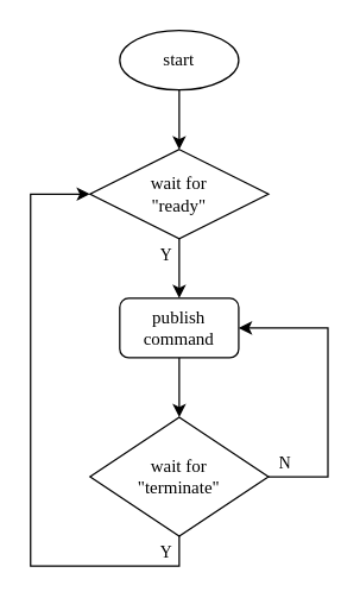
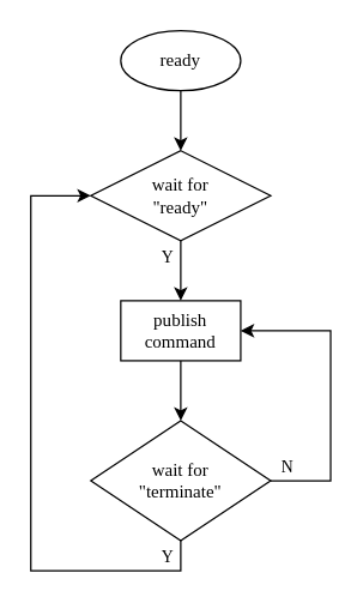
  <mxCell id="0" />
  <mxCell id="1" parent="0" />
  <mxCell id="2" style="edgeStyle=orthogonalEdgeStyle;rounded=0;orthogonalLoop=1;jettySize=auto;html=1;entryX=0.5;entryY=0;entryDx=0;entryDy=0;fontFamily=Lucida Console;labelBackgroundColor=none;" parent="1" source="3" target="6" edge="1"><mxGeometry relative="1" as="geometry" /></mxCell>
- <mxCell id="3" value="start" style="ellipse;whiteSpace=wrap;html=1;fontFamily=Lucida Console;labelBackgroundColor=none;fillColor=none;" parent="1" vertex="1"><mxGeometry x="80" y="20" width="80" height="40" as="geometry" /></mxCell>
+ <mxCell id="3" value="ready" style="ellipse;whiteSpace=wrap;html=1;fontFamily=Lucida Console;labelBackgroundColor=none;fillColor=none;" parent="1" vertex="1"><mxGeometry x="80" y="20" width="80" height="40" as="geometry" /></mxCell>
  <mxCell id="4" style="edgeStyle=orthogonalEdgeStyle;rounded=0;orthogonalLoop=1;jettySize=auto;html=1;exitX=0.5;exitY=1;exitDx=0;exitDy=0;entryX=0.5;entryY=0;entryDx=0;entryDy=0;fontFamily=Lucida Console;labelBackgroundColor=none;" parent="1" source="6" target="8" edge="1"><mxGeometry relative="1" as="geometry" /></mxCell>
  <mxCell id="5" value="Y" style="edgeLabel;html=1;align=center;verticalAlign=middle;resizable=0;points=[];fontFamily=Lucida Console;labelBackgroundColor=none;" parent="4" vertex="1" connectable="0"><mxGeometry x="-0.25" relative="1" as="geometry"><mxPoint x="-10" y="-5" as="offset" /></mxGeometry></mxCell>
  <mxCell id="6" value="wait for&lt;br style=&quot;border-color: var(--border-color);&quot;&gt;&quot;ready&quot;" style="rhombus;whiteSpace=wrap;html=1;fontFamily=Lucida Console;labelBackgroundColor=none;fillColor=none;" parent="1" vertex="1"><mxGeometry x="60" y="100" width="120" height="60" as="geometry" /></mxCell>
  <mxCell id="7" style="edgeStyle=orthogonalEdgeStyle;rounded=0;orthogonalLoop=1;jettySize=auto;html=1;entryX=0.5;entryY=0;entryDx=0;entryDy=0;fontFamily=Lucida Console;labelBackgroundColor=none;" parent="1" source="8" target="13" edge="1"><mxGeometry relative="1" as="geometry" /></mxCell>
- <mxCell id="8" value="publish&lt;br&gt;command" style="whiteSpace=wrap;html=1;fontFamily=Lucida Console;labelBackgroundColor=none;fillColor=none;rounded=1;" parent="1" vertex="1"><mxGeometry x="80" y="200" width="80" height="40" as="geometry" /></mxCell>
+ <mxCell id="8" value="publish&lt;br&gt;command" style="rounded=0;whiteSpace=wrap;html=1;fontFamily=Lucida Console;labelBackgroundColor=none;fillColor=none;" parent="1" vertex="1"><mxGeometry x="80" y="200" width="80" height="40" as="geometry" /></mxCell>
  <mxCell id="9" style="edgeStyle=orthogonalEdgeStyle;rounded=0;orthogonalLoop=1;jettySize=auto;html=1;entryX=1;entryY=0.5;entryDx=0;entryDy=0;fontFamily=Lucida Console;labelBackgroundColor=none;" parent="1" source="13" target="8" edge="1"><mxGeometry relative="1" as="geometry"><Array as="points"><mxPoint x="220" y="320" /><mxPoint x="220" y="220" /></Array></mxGeometry></mxCell>
  <mxCell id="10" value="N" style="edgeLabel;html=1;align=center;verticalAlign=middle;resizable=0;points=[];fontFamily=Lucida Console;labelBackgroundColor=none;" parent="9" vertex="1" connectable="0"><mxGeometry x="-0.877" relative="1" as="geometry"><mxPoint x="-2" y="-10" as="offset" /></mxGeometry></mxCell>
  <mxCell id="11" style="edgeStyle=orthogonalEdgeStyle;rounded=0;orthogonalLoop=1;jettySize=auto;html=1;entryX=0;entryY=0.5;entryDx=0;entryDy=0;fontFamily=Lucida Console;labelBackgroundColor=none;" parent="1" source="13" target="6" edge="1"><mxGeometry relative="1" as="geometry"><Array as="points"><mxPoint x="120" y="380" /><mxPoint x="20" y="380" /><mxPoint x="20" y="130" /></Array></mxGeometry></mxCell>
  <mxCell id="12" value="Y" style="edgeLabel;html=1;align=center;verticalAlign=middle;resizable=0;points=[];fontFamily=Lucida Console;labelBackgroundColor=none;" parent="11" vertex="1" connectable="0"><mxGeometry x="-0.976" y="-1" relative="1" as="geometry"><mxPoint x="-9" y="5" as="offset" /></mxGeometry></mxCell>
  <mxCell id="13" value="wait for&lt;br style=&quot;border-color: var(--border-color);&quot;&gt;&quot;terminate&quot;" style="rhombus;whiteSpace=wrap;html=1;fontFamily=Lucida Console;labelBackgroundColor=none;fillColor=none;" parent="1" vertex="1"><mxGeometry x="60" y="280" width="120" height="80" as="geometry" /></mxCell>
